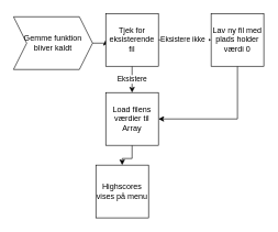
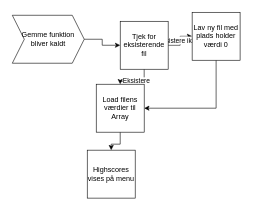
  <mxCell id="0" />
  <mxCell id="1" parent="0" />
  <mxCell id="2" value="" style="edgeStyle=orthogonalEdgeStyle;rounded=0;orthogonalLoop=1;jettySize=auto;html=1;" edge="1" parent="1" source="3" target="6"><mxGeometry relative="1" as="geometry" /></mxCell>
  <mxCell id="3" value="Gemme funktion bliver kaldt" style="shape=step;perimeter=stepPerimeter;whiteSpace=wrap;html=1;fixedSize=1;" vertex="1" parent="1"><mxGeometry x="20" y="25" width="120" height="80" as="geometry" /></mxCell>
  <mxCell id="4" value="Eksistere" style="edgeStyle=orthogonalEdgeStyle;rounded=0;orthogonalLoop=1;jettySize=auto;html=1;" edge="1" parent="1" source="6" target="10"><mxGeometry relative="1" as="geometry" /></mxCell>
  <mxCell id="5" value="Eksistere ikke&amp;nbsp;&amp;nbsp;" style="edgeStyle=orthogonalEdgeStyle;rounded=0;orthogonalLoop=1;jettySize=auto;html=1;" edge="1" parent="1" source="6" target="8"><mxGeometry relative="1" as="geometry" /></mxCell>
- <mxCell id="6" value="Tjek for eksisterende fil" style="whiteSpace=wrap;html=1;aspect=fixed;" vertex="1" parent="1"><mxGeometry x="160" y="20" width="80" height="80" as="geometry" /></mxCell>
+ <mxCell id="6" value="Tjek for eksisterende fil" style="whiteSpace=wrap;html=1;aspect=fixed;" vertex="1" parent="1"><mxGeometry x="200" y="35" width="80" height="80" as="geometry" /></mxCell>
  <mxCell id="7" style="edgeStyle=orthogonalEdgeStyle;rounded=0;orthogonalLoop=1;jettySize=auto;html=1;entryX=1;entryY=0.5;entryDx=0;entryDy=0;" edge="1" parent="1" source="8" target="10"><mxGeometry relative="1" as="geometry"><mxPoint x="360" y="210" as="targetPoint" /><Array as="points"><mxPoint x="360" y="180" /></Array></mxGeometry></mxCell>
  <mxCell id="8" value="Lav ny fil med plads holder værdi 0" style="whiteSpace=wrap;html=1;aspect=fixed;" vertex="1" parent="1"><mxGeometry x="320" y="20" width="80" height="80" as="geometry" /></mxCell>
  <mxCell id="9" style="edgeStyle=orthogonalEdgeStyle;rounded=0;orthogonalLoop=1;jettySize=auto;html=1;" edge="1" parent="1" source="10" target="11"><mxGeometry relative="1" as="geometry" /></mxCell>
  <mxCell id="10" value="Load filens værdier til Array" style="whiteSpace=wrap;html=1;aspect=fixed;" vertex="1" parent="1"><mxGeometry x="160" y="140" width="80" height="80" as="geometry" /></mxCell>
  <mxCell id="11" value="Highscores vises på menu" style="whiteSpace=wrap;html=1;aspect=fixed;" vertex="1" parent="1"><mxGeometry x="145" y="250" width="80" height="80" as="geometry" /></mxCell>
